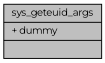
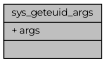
  digraph {
    fontname=Montserrat
-   n1 [color=black fillcolor=grey75 fontcolor=black fontname=Montserrat fontsize=10 height=0.2 label="{sys_geteuid_args\n|+ dummy\l|}" shape=record style=filled width=0.4]
+   n1 [color=black fillcolor=grey75 fontcolor=black fontname=Montserrat fontsize=10 height=0.2 label="{sys_geteuid_args\n|+ args\l|}" shape=record style=filled width=0.4]
  }
